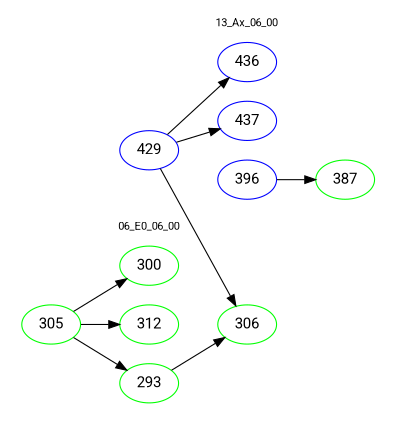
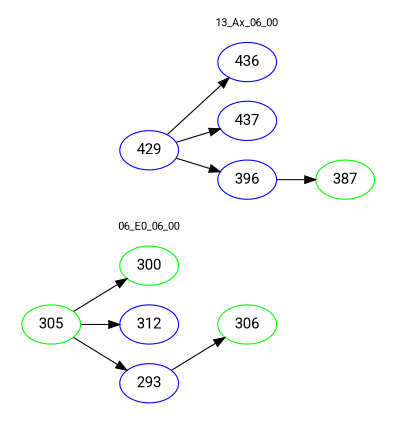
  digraph {
    fontname=Roboto
    rankdir=LR
    node [color=blue fontname=Roboto]
    edge [color=black fontname=Roboto]
    n1 [label=429]
    n2 [label=396]
    n3 [label=437]
    n4 [label=436]
    n5 [color=green label=387]
    n6 [color=green label=305]
-   n7 [color=green label=293]
-   n8 [color=green label=312]
+   n7 [label=293]
+   n8 [label=312]
    n9 [color=green label=300]
    n10 [color=green label=306]
    subgraph cluster_1 {
      color=white
      fontsize=10
      label="13_Ax_06_00"
      n1
      n2
      n3
      n4
      n5
    }
    subgraph cluster_2 {
      color=white
      fontsize=10
      label="06_E0_06_00"
      n6
      n7
      n8
      n9
      n10
    }
-   n1 -> n10
+   n1 -> n2
    n1 -> n3
    n1 -> n4
    n2 -> n5
    n6 -> n7
    n6 -> n8
    n6 -> n9
    n7 -> n10
  }
